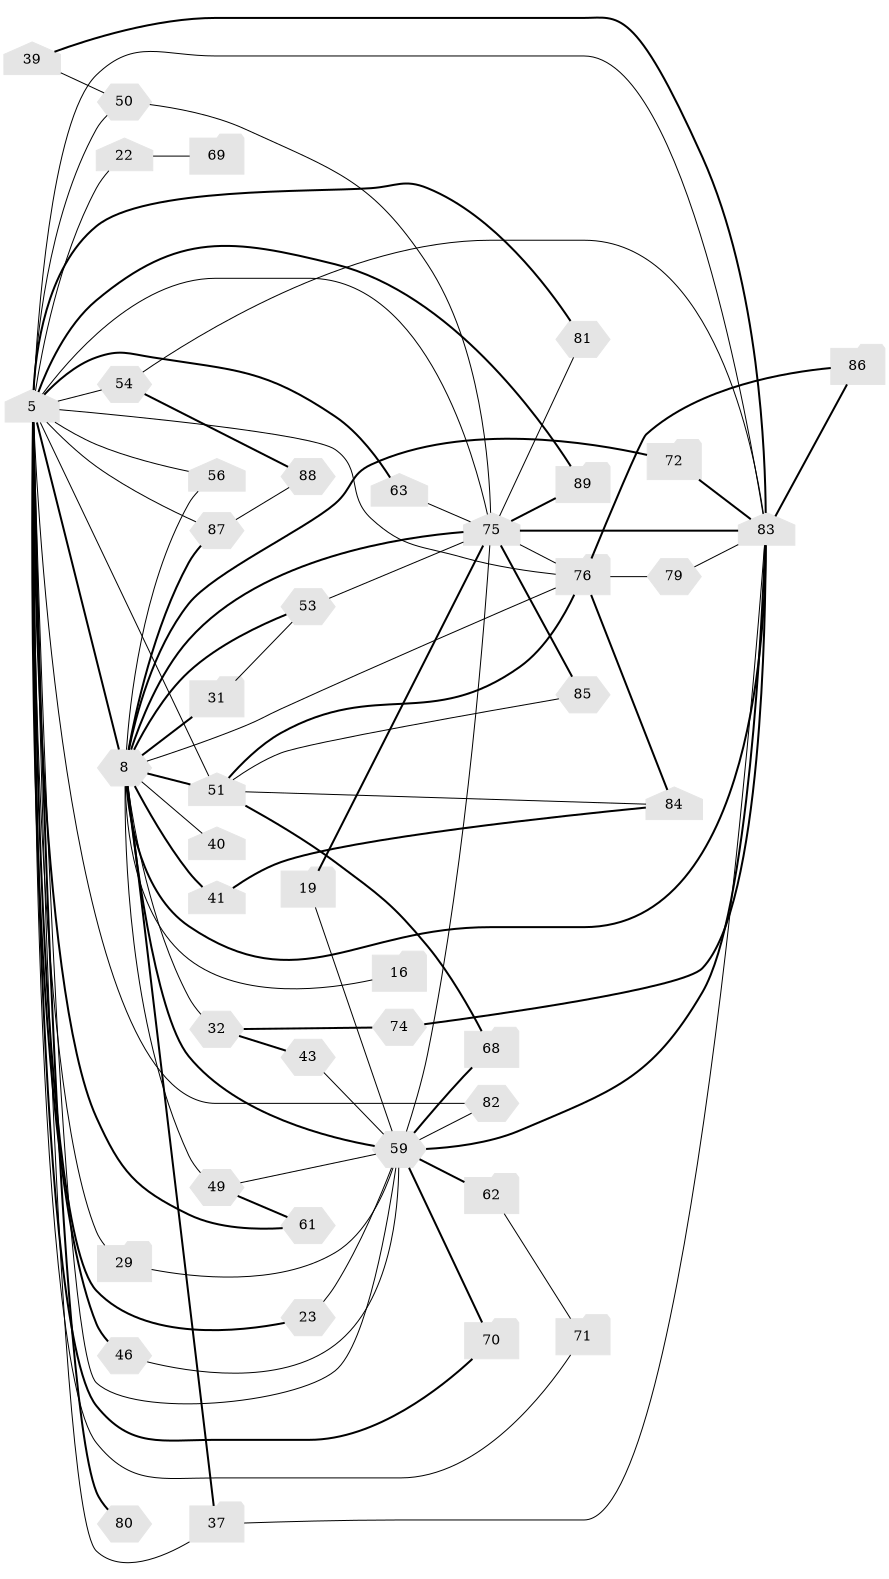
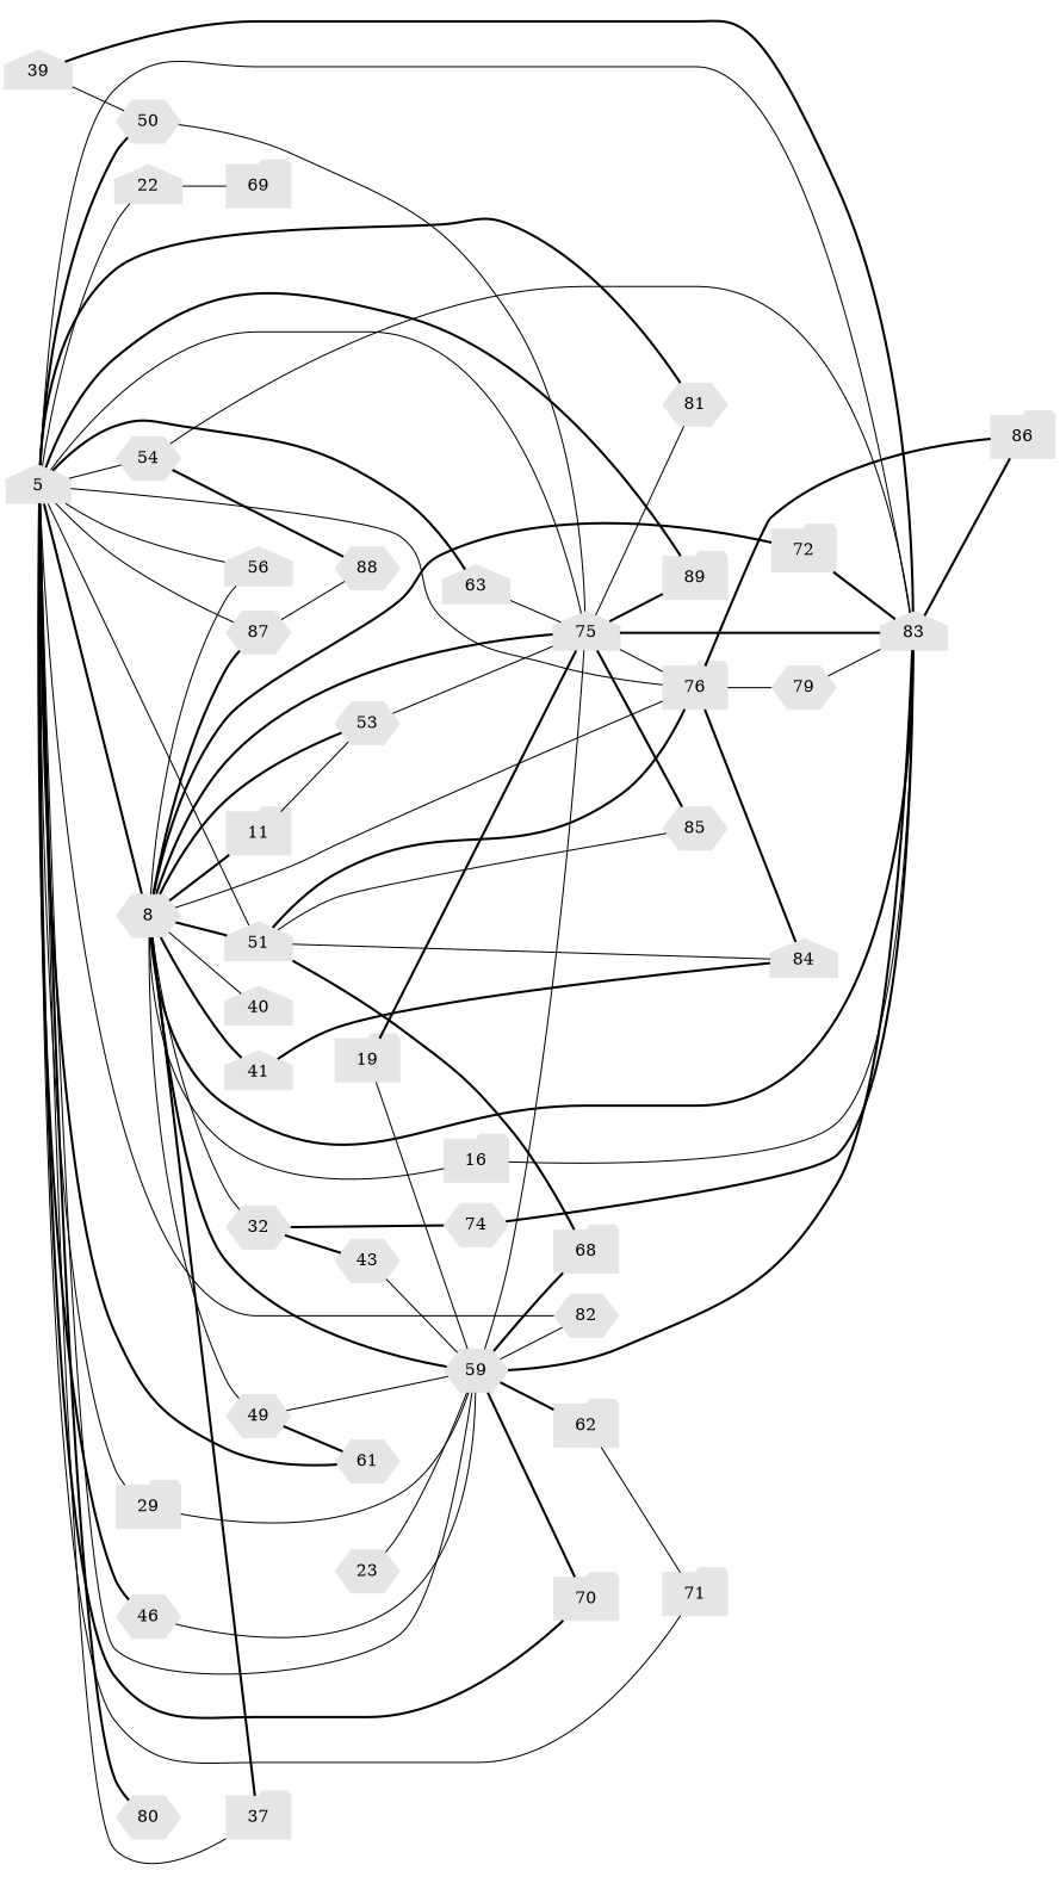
  graph {
    rankdir=LR
    node [color=gray90 shape=hexagon style=filled]
    edge [style=solid]
    5 [shape=house super="+3+4"]
    8 [super="+2"]
    22 [shape=house]
    23
    29 [shape=folder]
    n6 [label=37 shape=folder super="+26"]
    46
    50 [super="+27"]
    51 [shape=house super="+11+25+12"]
    54 [super="+47"]
    56 [shape=house]
    59 [super="+14+10"]
    61 [super="+28"]
    63 [shape=house]
    70 [shape=folder]
    71 [shape=folder]
    75 [shape=house super="+9+20+52"]
    76 [shape=folder super="+17+48+34"]
    80
    81
    82
    83 [shape=house super="+15+67+18+78"]
    87 [super="+21"]
    89 [shape=folder]
    16 [shape=folder]
-   31 [shape=folder]
+   31 [shape=folder label=11]
    32
    40 [shape=house]
    41 [shape=house super="+38"]
    49 [super="+33"]
    53
    72 [shape=folder]
    69 [shape=folder]
    84 [shape=house super="+65"]
    68 [shape=folder super="+58"]
    85
    88
    62 [shape=folder]
    79
    86 [shape=folder]
    43
    74
    19 [shape=folder]
    39 [shape=house]
    5 -- 8 [style=bold weight=6]
    5 -- 22 [weight=2]
-   5 -- 23 [style=bold]
    5 -- 29
    5 -- n6
    5 -- 46 [style=bold]
-   5 -- 50 [weight=2]
+   5 -- 50 [style=bold weight=2]
    5 -- 51 [weight=3]
    5 -- 54 [weight=3]
    5 -- 56
    5 -- 59 [weight=7]
    5 -- 61 [style=bold]
    5 -- 63 [style=bold]
    5 -- 70 [style=bold]
    5 -- 71
    5 -- 75 [weight=13]
    5 -- 76 [weight=2]
    5 -- 80 [style=bold weight=2]
    5 -- 81 [style=bold]
    5 -- 82
    5 -- 83 [weight=7]
    5 -- 87
    5 -- 89 [style=bold]
    8 -- n6 [style=bold weight=2]
    8 -- 51 [style=bold weight=2]
    8 -- 56
    8 -- 59 [style=bold weight=5]
    8 -- 75 [style=bold weight=6]
    8 -- 76 [weight=2]
    8 -- 83 [style=bold]
    8 -- 87 [style=bold weight=2]
    8 -- 16 [weight=2]
    8 -- 31 [style=bold]
    8 -- 32 [weight=2]
    8 -- 40 [weight=2]
    8 -- 41 [style=bold weight=3]
    8 -- 49
    8 -- 53 [style=bold]
    8 -- 72 [style=bold]
    22 -- 69 [weight=2]
    23 -- 59
    29 -- 59
    46 -- 59
    50 -- 75
    51 -- 76 [style=bold]
    51 -- 84
    51 -- 68 [style=bold]
    51 -- 85
    54 -- 83
    54 -- 88 [style=bold]
    59 -- 70 [style=bold]
    59 -- 75 [weight=7]
    59 -- 82
    59 -- 83 [style=bold weight=2]
    59 -- 68 [style=bold]
    59 -- 62 [style=bold weight=2]
    63 -- 75
    75 -- 76
    75 -- 81
    75 -- 83 [style=bold weight=5]
    75 -- 89 [style=bold]
    75 -- 85 [style=bold]
    76 -- 84 [style=bold]
    76 -- 79
    76 -- 86 [style=bold]
    83 -- 86 [style=bold]
    87 -- 88
-   n6 -- 83 [weight=2]
+   16 -- 83 [weight=2]
    31 -- 53
    32 -- 43 [style=bold]
    32 -- 74 [style=bold]
    41 -- 84 [style=bold]
    49 -- 59 [weight=2]
    49 -- 61 [style=bold]
    53 -- 75
    72 -- 83 [style=bold]
    62 -- 71
    79 -- 83
    43 -- 59
    74 -- 83 [style=bold]
    19 -- 59
    19 -- 75 [style=bold]
    39 -- 50
    39 -- 83 [style=bold]
  }
